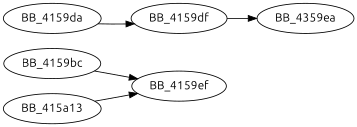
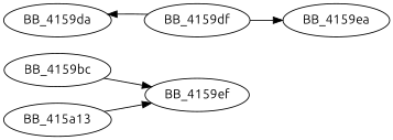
  digraph {
    fontname=Ubuntu
    rankdir=LR
    node [fontname=Ubuntu]
    edge [fontname=Ubuntu]
    BB_4159bc
    BB_4159ef
    BB_4159da
    BB_4159df
-   BB_4159ea [label=BB_4359ea]
+   BB_4159ea
    BB_415a13
    BB_4159bc -> BB_4159ef
-   BB_4159da -> BB_4159df
+   BB_4159df -> BB_4159da
    BB_4159df -> BB_4159ea
    BB_415a13 -> BB_4159ef
  }
